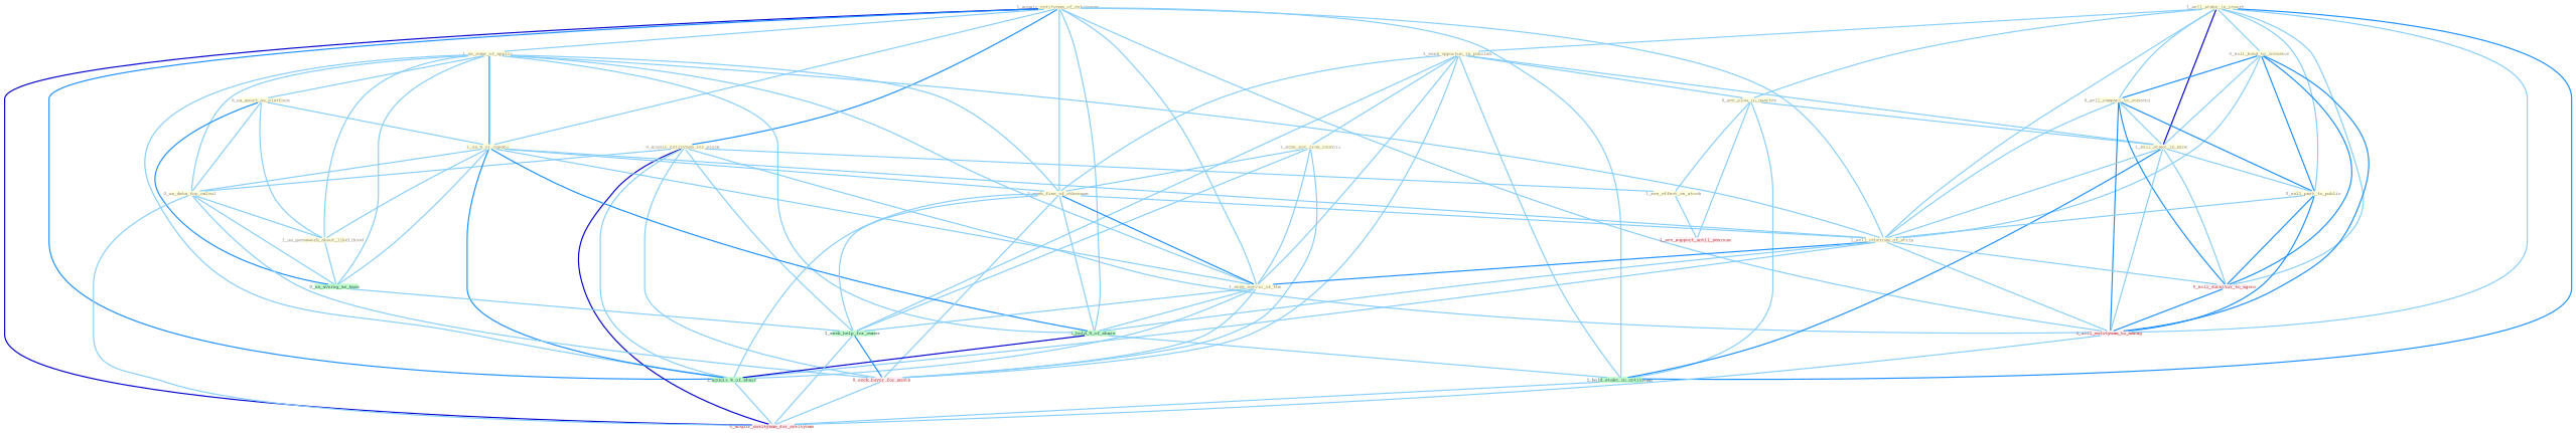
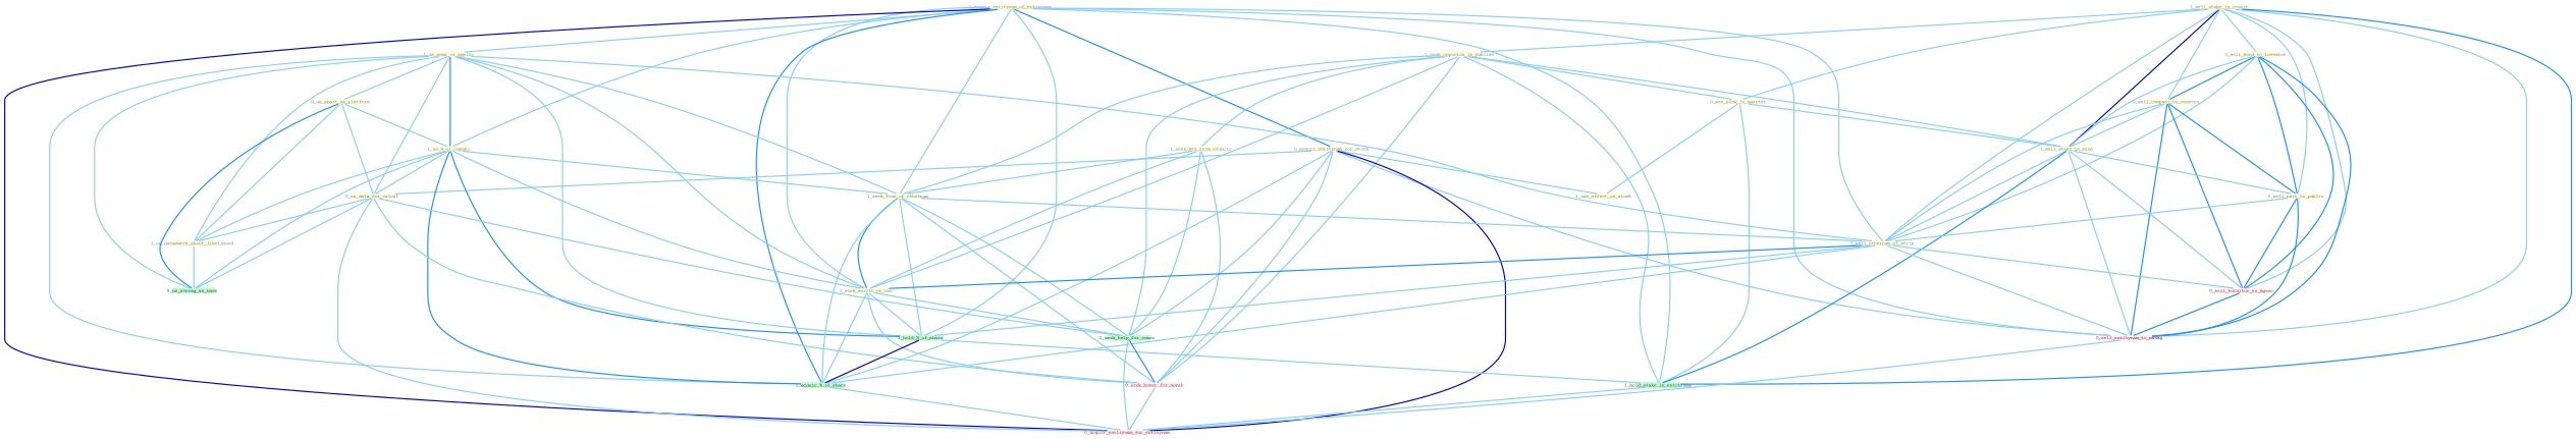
  graph {
    fontname="Courier Prime"
    node [color="#ffffe0" fixedsize=true fontcolor="#8b7d6b" fontname="Courier Prime" fontsize=4 shape=polygon style=filled]
    edge [color="#87cefa" fontname="Courier Prime" w=1]
    "1_sell_stake_in_resort " [height=.06 width=.5]
    "1_acquir_entitynam_of_entitynam " [height=.06 width=.5]
    "1_us_some_of_applic " [height=.06 width=.5]
    "0_sell_bond_to_investor " [height=.06 width=.5]
    "1_seek_opportun_in_publish " [height=.06 width=.5]
    n6 [height=.06 label="1_seek_see_from_council" width=.5]
    "0_us_sport_as_platform " [height=.06 width=.5]
    "0_acquir_entitynam_for_stock " [height=.06 width=.5]
    "1_us_%_of_capabl " [height=.06 width=.5]
    "0_see_slow_in_quarter " [height=.06 width=.5]
    "0_us_data_for_calcul " [height=.06 width=.5]
    "0_sell_compani_to_concern " [height=.06 width=.5]
    "1_us_guesswork_about_likelihood " [height=.06 width=.5]
    "1_sell_stake_in_mine " [height=.06 width=.5]
    "1_seek_fine_of_othernum " [height=.06 width=.5]
    "0_sell_part_to_public " [height=.06 width=.5]
    "1_sell_othernum_of_strip " [height=.06 width=.5]
    "1_see_effect_on_stock " [height=.06 width=.5]
    "1_seek_servic_of_the " [height=.06 width=.5]
    "0_seek_buyer_for_month " [color="#fff0f5" fontcolor="#b22222" height=.06 width=.5]
-   "1_see_support_until_yearnum " [color="#fff0f5" fontcolor="#b22222" height=.06 width=.5]
    "0_sell_furnitur_to_agenc " [color="#fff0f5" fontcolor="#b22222" height=.06 width=.5]
    "0_sell_entitynam_to_manag " [color="#fff0f5" fontcolor="#b22222" height=.06 width=.5]
    "0_acquir_entitynam_for_entitynam " [color="#fff0f5" fontcolor="#b22222" height=.06 width=.5]
    "1_hold_stake_in_entitynam " [color="#BDFCC9" fontcolor="#2f4f4f" height=.06 width=.5]
    "1_hold_%_of_share " [color="#BDFCC9" fontcolor="#2f4f4f" height=.06 width=.5]
    "1_acquir_%_of_share " [color="#BDFCC9" fontcolor="#2f4f4f" height=.06 width=.5]
    "0_us_averag_as_base " [color="#BDFCC9" fontcolor="#2f4f4f" height=.06 width=.5]
    "1_seek_help_for_owner " [color="#BDFCC9" fontcolor="#2f4f4f" height=.06 width=.5]
    subgraph sub_1 {
      "1_sell_stake_in_resort "
      "1_acquir_entitynam_of_entitynam "
      "1_us_some_of_applic "
      "0_sell_bond_to_investor "
      "1_seek_opportun_in_publish "
      n6
      "0_us_sport_as_platform "
      "0_acquir_entitynam_for_stock "
      "1_us_%_of_capabl "
      "0_see_slow_in_quarter "
      "0_us_data_for_calcul "
      "0_sell_compani_to_concern "
      "1_us_guesswork_about_likelihood "
      "1_sell_stake_in_mine "
      "1_seek_fine_of_othernum "
      "0_sell_part_to_public "
      "1_sell_othernum_of_strip "
      "1_see_effect_on_stock "
      "1_seek_servic_of_the "
    }
    subgraph sub_2 {
      "0_seek_buyer_for_month "
-     "1_see_support_until_yearnum "
      "0_sell_furnitur_to_agenc "
      "0_sell_entitynam_to_manag "
      "0_acquir_entitynam_for_entitynam "
    }
    "1_sell_stake_in_resort " -- "0_sell_bond_to_investor "
    "1_sell_stake_in_resort " -- "1_seek_opportun_in_publish "
    "1_sell_stake_in_resort " -- "0_see_slow_in_quarter "
    "1_sell_stake_in_resort " -- "0_sell_compani_to_concern "
    "1_sell_stake_in_resort " -- "1_sell_stake_in_mine " [color="#0000cd" w=3]
    "1_sell_stake_in_resort " -- "0_sell_part_to_public "
    "1_sell_stake_in_resort " -- "1_sell_othernum_of_strip "
    "1_sell_stake_in_resort " -- "0_sell_furnitur_to_agenc "
    "1_sell_stake_in_resort " -- "0_sell_entitynam_to_manag "
    "1_sell_stake_in_resort " -- "1_hold_stake_in_entitynam " [color="#1e90ff" w=2]
    "1_acquir_entitynam_of_entitynam " -- "1_us_some_of_applic "
    "1_acquir_entitynam_of_entitynam " -- "0_acquir_entitynam_for_stock " [color="#1e90ff" w=2]
    "1_acquir_entitynam_of_entitynam " -- "1_us_%_of_capabl "
    "1_acquir_entitynam_of_entitynam " -- "1_seek_fine_of_othernum "
    "1_acquir_entitynam_of_entitynam " -- "1_sell_othernum_of_strip "
    "1_acquir_entitynam_of_entitynam " -- "1_seek_servic_of_the "
    "1_acquir_entitynam_of_entitynam " -- "0_sell_entitynam_to_manag "
    "1_acquir_entitynam_of_entitynam " -- "0_acquir_entitynam_for_entitynam " [color="#0000cd" w=3]
    "1_acquir_entitynam_of_entitynam " -- "1_hold_stake_in_entitynam "
    "1_acquir_entitynam_of_entitynam " -- "1_hold_%_of_share "
    "1_acquir_entitynam_of_entitynam " -- "1_acquir_%_of_share " [color="#1e90ff" w=2]
    "1_us_some_of_applic " -- "0_us_sport_as_platform "
    "1_us_some_of_applic " -- "1_us_%_of_capabl " [color="#1e90ff" w=2]
    "1_us_some_of_applic " -- "0_us_data_for_calcul "
    "1_us_some_of_applic " -- "1_us_guesswork_about_likelihood "
    "1_us_some_of_applic " -- "1_seek_fine_of_othernum "
    "1_us_some_of_applic " -- "1_sell_othernum_of_strip "
    "1_us_some_of_applic " -- "1_seek_servic_of_the "
    "1_us_some_of_applic " -- "1_hold_%_of_share "
    "1_us_some_of_applic " -- "1_acquir_%_of_share "
    "1_us_some_of_applic " -- "0_us_averag_as_base "
    "0_sell_bond_to_investor " -- "0_sell_compani_to_concern " [color="#1e90ff" w=2]
    "0_sell_bond_to_investor " -- "1_sell_stake_in_mine "
    "0_sell_bond_to_investor " -- "0_sell_part_to_public " [color="#1e90ff" w=2]
    "0_sell_bond_to_investor " -- "1_sell_othernum_of_strip "
    "0_sell_bond_to_investor " -- "0_sell_furnitur_to_agenc " [color="#1e90ff" w=2]
    "0_sell_bond_to_investor " -- "0_sell_entitynam_to_manag " [color="#1e90ff" w=2]
    "1_seek_opportun_in_publish " -- n6
    "1_seek_opportun_in_publish " -- "0_see_slow_in_quarter "
    "1_seek_opportun_in_publish " -- "1_sell_stake_in_mine "
    "1_seek_opportun_in_publish " -- "1_seek_fine_of_othernum "
    "1_seek_opportun_in_publish " -- "1_seek_servic_of_the "
    "1_seek_opportun_in_publish " -- "0_seek_buyer_for_month "
    "1_seek_opportun_in_publish " -- "1_hold_stake_in_entitynam "
    "1_seek_opportun_in_publish " -- "1_seek_help_for_owner "
    n6 -- "1_seek_fine_of_othernum "
    n6 -- "1_seek_servic_of_the "
    n6 -- "0_seek_buyer_for_month "
    n6 -- "1_seek_help_for_owner "
    "0_us_sport_as_platform " -- "1_us_%_of_capabl "
    "0_us_sport_as_platform " -- "0_us_data_for_calcul "
    "0_us_sport_as_platform " -- "1_us_guesswork_about_likelihood "
    "0_us_sport_as_platform " -- "0_us_averag_as_base " [color="#1e90ff" w=2]
    "0_acquir_entitynam_for_stock " -- "0_us_data_for_calcul "
    "0_acquir_entitynam_for_stock " -- "1_see_effect_on_stock "
    "0_acquir_entitynam_for_stock " -- "0_seek_buyer_for_month "
    "0_acquir_entitynam_for_stock " -- "0_sell_entitynam_to_manag "
    "0_acquir_entitynam_for_stock " -- "0_acquir_entitynam_for_entitynam " [color="#0000cd" w=3]
    "0_acquir_entitynam_for_stock " -- "1_acquir_%_of_share "
    "0_acquir_entitynam_for_stock " -- "1_seek_help_for_owner "
    "1_us_%_of_capabl " -- "0_us_data_for_calcul "
    "1_us_%_of_capabl " -- "1_us_guesswork_about_likelihood "
    "1_us_%_of_capabl " -- "1_seek_fine_of_othernum "
-   "1_us_%_of_capabl " -- "1_sell_othernum_of_strip "
    "1_us_%_of_capabl " -- "1_seek_servic_of_the "
    "1_us_%_of_capabl " -- "1_hold_%_of_share " [color="#1e90ff" w=2]
    "1_us_%_of_capabl " -- "1_acquir_%_of_share " [color="#1e90ff" w=2]
    "1_us_%_of_capabl " -- "0_us_averag_as_base "
    "0_see_slow_in_quarter " -- "1_sell_stake_in_mine "
    "0_see_slow_in_quarter " -- "1_see_effect_on_stock "
-   "0_see_slow_in_quarter " -- "1_see_support_until_yearnum "
    "0_see_slow_in_quarter " -- "1_hold_stake_in_entitynam "
    "0_us_data_for_calcul " -- "1_us_guesswork_about_likelihood "
    "0_us_data_for_calcul " -- "0_seek_buyer_for_month "
    "0_us_data_for_calcul " -- "0_acquir_entitynam_for_entitynam "
    "0_us_data_for_calcul " -- "0_us_averag_as_base "
-   "0_us_averag_as_base " -- "1_seek_help_for_owner "
+   "0_us_data_for_calcul " -- "1_seek_help_for_owner "
    "0_sell_compani_to_concern " -- "1_sell_stake_in_mine "
    "0_sell_compani_to_concern " -- "0_sell_part_to_public " [color="#1e90ff" w=2]
    "0_sell_compani_to_concern " -- "1_sell_othernum_of_strip "
    "0_sell_compani_to_concern " -- "0_sell_furnitur_to_agenc " [color="#1e90ff" w=2]
    "0_sell_compani_to_concern " -- "0_sell_entitynam_to_manag " [color="#1e90ff" w=2]
    "1_us_guesswork_about_likelihood " -- "0_us_averag_as_base "
    "1_sell_stake_in_mine " -- "0_sell_part_to_public "
    "1_sell_stake_in_mine " -- "1_sell_othernum_of_strip "
    "1_sell_stake_in_mine " -- "0_sell_furnitur_to_agenc "
    "1_sell_stake_in_mine " -- "0_sell_entitynam_to_manag "
    "1_sell_stake_in_mine " -- "1_hold_stake_in_entitynam " [color="#1e90ff" w=2]
    "1_seek_fine_of_othernum " -- "1_sell_othernum_of_strip "
    "1_seek_fine_of_othernum " -- "1_seek_servic_of_the " [color="#1e90ff" w=2]
    "1_seek_fine_of_othernum " -- "0_seek_buyer_for_month "
    "1_seek_fine_of_othernum " -- "1_hold_%_of_share "
    "1_seek_fine_of_othernum " -- "1_acquir_%_of_share "
    "1_seek_fine_of_othernum " -- "1_seek_help_for_owner "
    "0_sell_part_to_public " -- "1_sell_othernum_of_strip "
    "0_sell_part_to_public " -- "0_sell_furnitur_to_agenc " [color="#1e90ff" w=2]
    "0_sell_part_to_public " -- "0_sell_entitynam_to_manag " [color="#1e90ff" w=2]
    "1_sell_othernum_of_strip " -- "1_seek_servic_of_the " [color="#1e90ff"]
    "1_sell_othernum_of_strip " -- "0_sell_furnitur_to_agenc "
    "1_sell_othernum_of_strip " -- "0_sell_entitynam_to_manag "
    "1_sell_othernum_of_strip " -- "1_hold_%_of_share "
    "1_sell_othernum_of_strip " -- "1_acquir_%_of_share "
-   "1_see_effect_on_stock " -- "1_see_support_until_yearnum "
    "1_seek_servic_of_the " -- "0_seek_buyer_for_month "
    "1_seek_servic_of_the " -- "1_hold_%_of_share "
    "1_seek_servic_of_the " -- "1_acquir_%_of_share "
    "1_seek_servic_of_the " -- "1_seek_help_for_owner "
    "0_seek_buyer_for_month " -- "0_acquir_entitynam_for_entitynam "
    "0_sell_furnitur_to_agenc " -- "0_sell_entitynam_to_manag " [color="#1e90ff" w=2]
    "0_sell_entitynam_to_manag " -- "0_acquir_entitynam_for_entitynam "
    "1_hold_stake_in_entitynam " -- "0_acquir_entitynam_for_entitynam "
    "1_hold_%_of_share " -- "1_hold_stake_in_entitynam "
    "1_hold_%_of_share " -- "1_acquir_%_of_share " [color="#0000cd" w=3]
    "1_acquir_%_of_share " -- "0_acquir_entitynam_for_entitynam "
    "1_seek_help_for_owner " -- "0_seek_buyer_for_month " [color="#1e90ff" w=2]
    "1_seek_help_for_owner " -- "0_acquir_entitynam_for_entitynam "
  }
